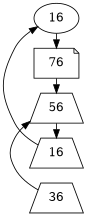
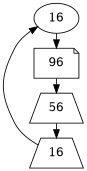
  digraph {
    rankdir=LR
    node [shape=trapezium]
    edge [constraint=false]
    n1 [label=16 shape=ellipse]
-   n2 [label=76 shape=note]
+   n2 [label=96 shape=note]
    n3 [label=56]
-   n4 [label=36]
    n5 [label=16]
    n1 -> n2
    n2 -> n3
    n3 -> n5
-   n4 -> n3
    n5 -> n1
  }
